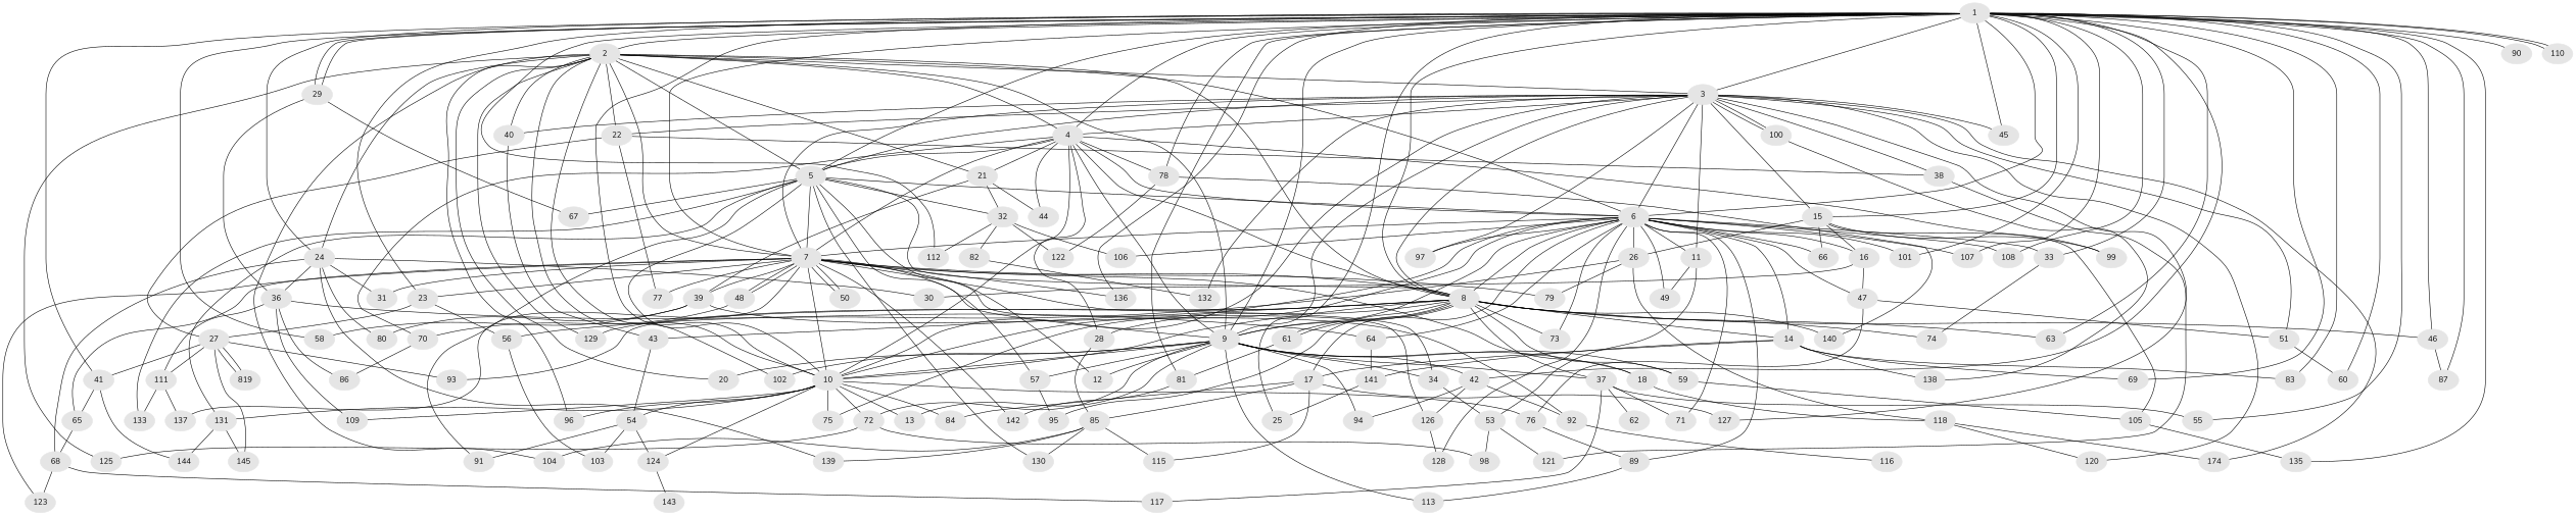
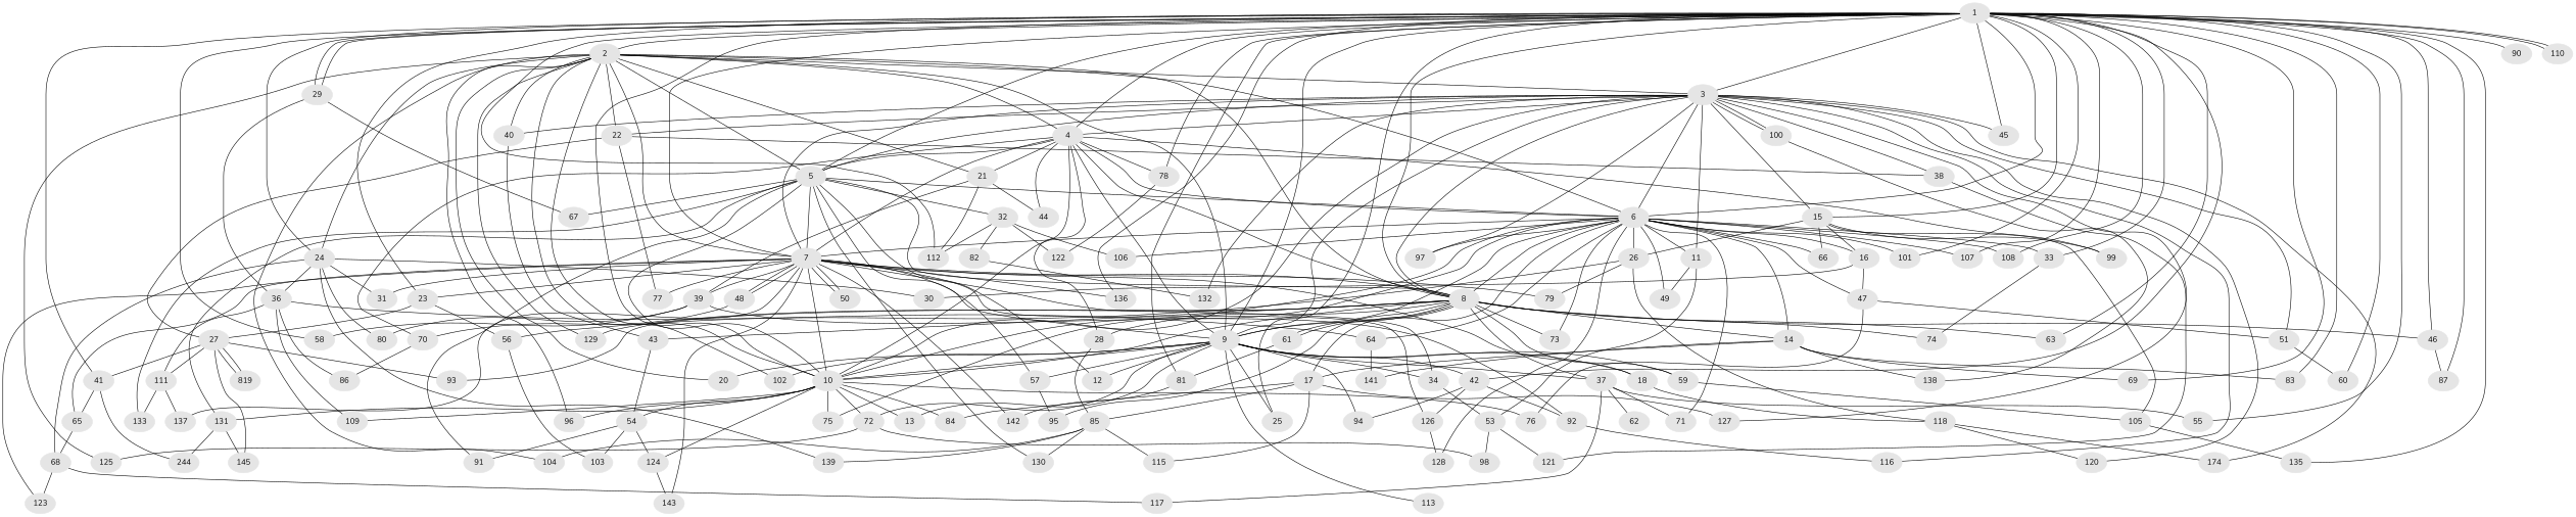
  graph {
    fontname=Nunito
    node [color=gray90 fontname=Nunito style=filled]
    edge [fontname=Nunito]
    1
    2
    3
    4
    5
    6
    7
    8
    9
    10
    15
    23
    24
    25
    29
    33
    41
    42
    45
    46
    55
    58
    60
    63
    69
    78
    81
    83
    87
    90
    101
    107
    108
    110
    112
    135
    136
    20
    21
    22
    40
    96
    102
    104
    125
    129
    11
    38
    51
    97
    100
    116
    120
    127
    132
    n56 [label=174]
    28
    44
    70
    99
    12
    32
    57
    67
    91
    130
    131
    133
    14
    16
    17
    26
    47
    49
    64
    66
    71
    73
    75
-   89
    106
    128
    18
    31
    34
    39
    48
    50
    65
    77
    79
    123
    126
    137
    142
    143
    37
    43
    59
    61
    74
    93
    95
-   140
    13
    72
    94
    113
    54
    76
    84
    109
    124
    105
    27
    56
    30
    36
    68
    80
    139
-   144
+   144 [label=244]
    92
    122
    53
    121
    138
    85
    86
    82
    145
    141
    115
    118
    62
    117
    98
    103
    111
    n140 [label=819]
    1 -- 2
    1 -- 3
    1 -- 4
    1 -- 5
    1 -- 6
    1 -- 7
    1 -- 8
    1 -- 9
    1 -- 10
    1 -- 15
    1 -- 23
    1 -- 24
    1 -- 25
    1 -- 29
    1 -- 29
    1 -- 33
    1 -- 41
    1 -- 42
    1 -- 45
    1 -- 46
    1 -- 55
    1 -- 58
    1 -- 60
    1 -- 63
    1 -- 69
    1 -- 78
    1 -- 81
    1 -- 83
    1 -- 87
    1 -- 90
    1 -- 101
    1 -- 107
    1 -- 108
    1 -- 110
    1 -- 110
    1 -- 112
    1 -- 135
    1 -- 136
    2 -- 3
    2 -- 4
    2 -- 5
    2 -- 6
    2 -- 7
    2 -- 8
    2 -- 9
    2 -- 10
    2 -- 24
    2 -- 20
    2 -- 21
    2 -- 22
    2 -- 40
    2 -- 96
    2 -- 102
    2 -- 104
    2 -- 125
    2 -- 129
    3 -- 4
    3 -- 5
    3 -- 6
    3 -- 7
    3 -- 8
    3 -- 9
    3 -- 10
    3 -- 15
    3 -- 45
    3 -- 22
    3 -- 40
    3 -- 11
    3 -- 38
    3 -- 51
    3 -- 97
    3 -- 100
    3 -- 100
+   3 -- 116
    3 -- 120
    3 -- 127
    3 -- 132
    3 -- n56
    4 -- 5
    4 -- 6
    4 -- 7
    4 -- 8
    4 -- 9
    4 -- 10
    4 -- 78
    4 -- 21
    4 -- 28
    4 -- 44
    4 -- 70
    4 -- 99
    5 -- 6
    5 -- 7
    5 -- 8
    5 -- 10
    5 -- 12
    5 -- 32
    5 -- 57
    5 -- 67
    5 -- 91
    5 -- 130
    5 -- 131
    5 -- 133
    6 -- 7
    6 -- 8
    6 -- 9
    6 -- 10
    6 -- 33
    6 -- 101
    6 -- 107
    6 -- 108
    6 -- 11
    6 -- 97
    6 -- 14
    6 -- 16
    6 -- 17
    6 -- 26
    6 -- 47
    6 -- 49
    6 -- 64
    6 -- 66
    6 -- 71
    6 -- 73
    6 -- 75
-   6 -- 89
    6 -- 106
    6 -- 128
    7 -- 8
    7 -- 9
    7 -- 10
    7 -- 23
    7 -- 136
    7 -- 18
    7 -- 31
    7 -- 34
    7 -- 39
    7 -- 48
    7 -- 48
    7 -- 50
    7 -- 50
    7 -- 65
    7 -- 77
    7 -- 79
    7 -- 123
    7 -- 126
    7 -- 137
    7 -- 142
+   7 -- 143
    8 -- 9
    8 -- 10
    8 -- 46
    8 -- 63
    8 -- 129
    8 -- 28
    8 -- 14
    8 -- 73
    8 -- 37
    8 -- 43
    8 -- 59
    8 -- 61
    8 -- 61
    8 -- 74
    8 -- 93
    8 -- 95
-   8 -- 140
    9 -- 10
-   141 -- 25
+   9 -- 25
    9 -- 42
    9 -- 20
    9 -- 102
    9 -- 12
    9 -- 57
    9 -- 18
    9 -- 34
    9 -- 37
    9 -- 59
    9 -- 13
    9 -- 72
    9 -- 94
    9 -- 113
    10 -- 96
    10 -- 131
    10 -- 75
    10 -- 13
    10 -- 72
    10 -- 54
    10 -- 76
    10 -- 84
    10 -- 109
    10 -- 124
    15 -- 99
    15 -- 16
    15 -- 26
    15 -- 66
    15 -- 105
    23 -- 27
    23 -- 56
    24 -- 31
    24 -- 30
    24 -- 36
    24 -- 68
    24 -- 80
    24 -- 139
    29 -- 67
    29 -- 36
    33 -- 74
    41 -- 65
    41 -- 144
    42 -- 126
    42 -- 94
    42 -- 92
    46 -- 87
-   78 -- 140
    78 -- 122
    81 -- 142
    21 -- 44
-   21 -- 32
+   21 -- 112
    21 -- 39
    22 -- 38
    22 -- 77
    22 -- 27
    40 -- 43
    11 -- 49
    11 -- 53
    38 -- 121
    51 -- 60
    100 -- 138
    28 -- 85
    70 -- 86
    32 -- 112
    32 -- 106
    32 -- 122
    32 -- 82
    57 -- 95
    131 -- 144
    131 -- 145
    14 -- 69
    14 -- 83
    14 -- 17
    14 -- 138
    14 -- 141
    16 -- 47
    16 -- 30
    17 -- 127
    17 -- 84
    17 -- 85
    17 -- 115
    26 -- 79
    26 -- 56
    26 -- 118
    47 -- 51
    47 -- 76
    64 -- 141
-   89 -- 113
    18 -- 118
    34 -- 53
    39 -- 58
    39 -- 80
    39 -- 92
    48 -- 70
    65 -- 68
    126 -- 128
    37 -- 55
    37 -- 71
    37 -- 62
    37 -- 117
    43 -- 54
    59 -- 105
    61 -- 81
    72 -- 125
    72 -- 98
    54 -- 91
    54 -- 124
    54 -- 103
-   76 -- 89
    124 -- 143
    105 -- 135
    27 -- 41
    27 -- 93
    27 -- 145
    27 -- 111
    27 -- n140
    27 -- n140
    56 -- 103
    36 -- 64
    36 -- 109
    36 -- 86
    36 -- 111
    68 -- 123
    68 -- 117
    92 -- 116
    53 -- 121
    53 -- 98
    85 -- 104
    85 -- 130
    85 -- 139
    85 -- 115
    82 -- 132
    118 -- 120
    118 -- n56
    111 -- 133
    111 -- 137
  }
